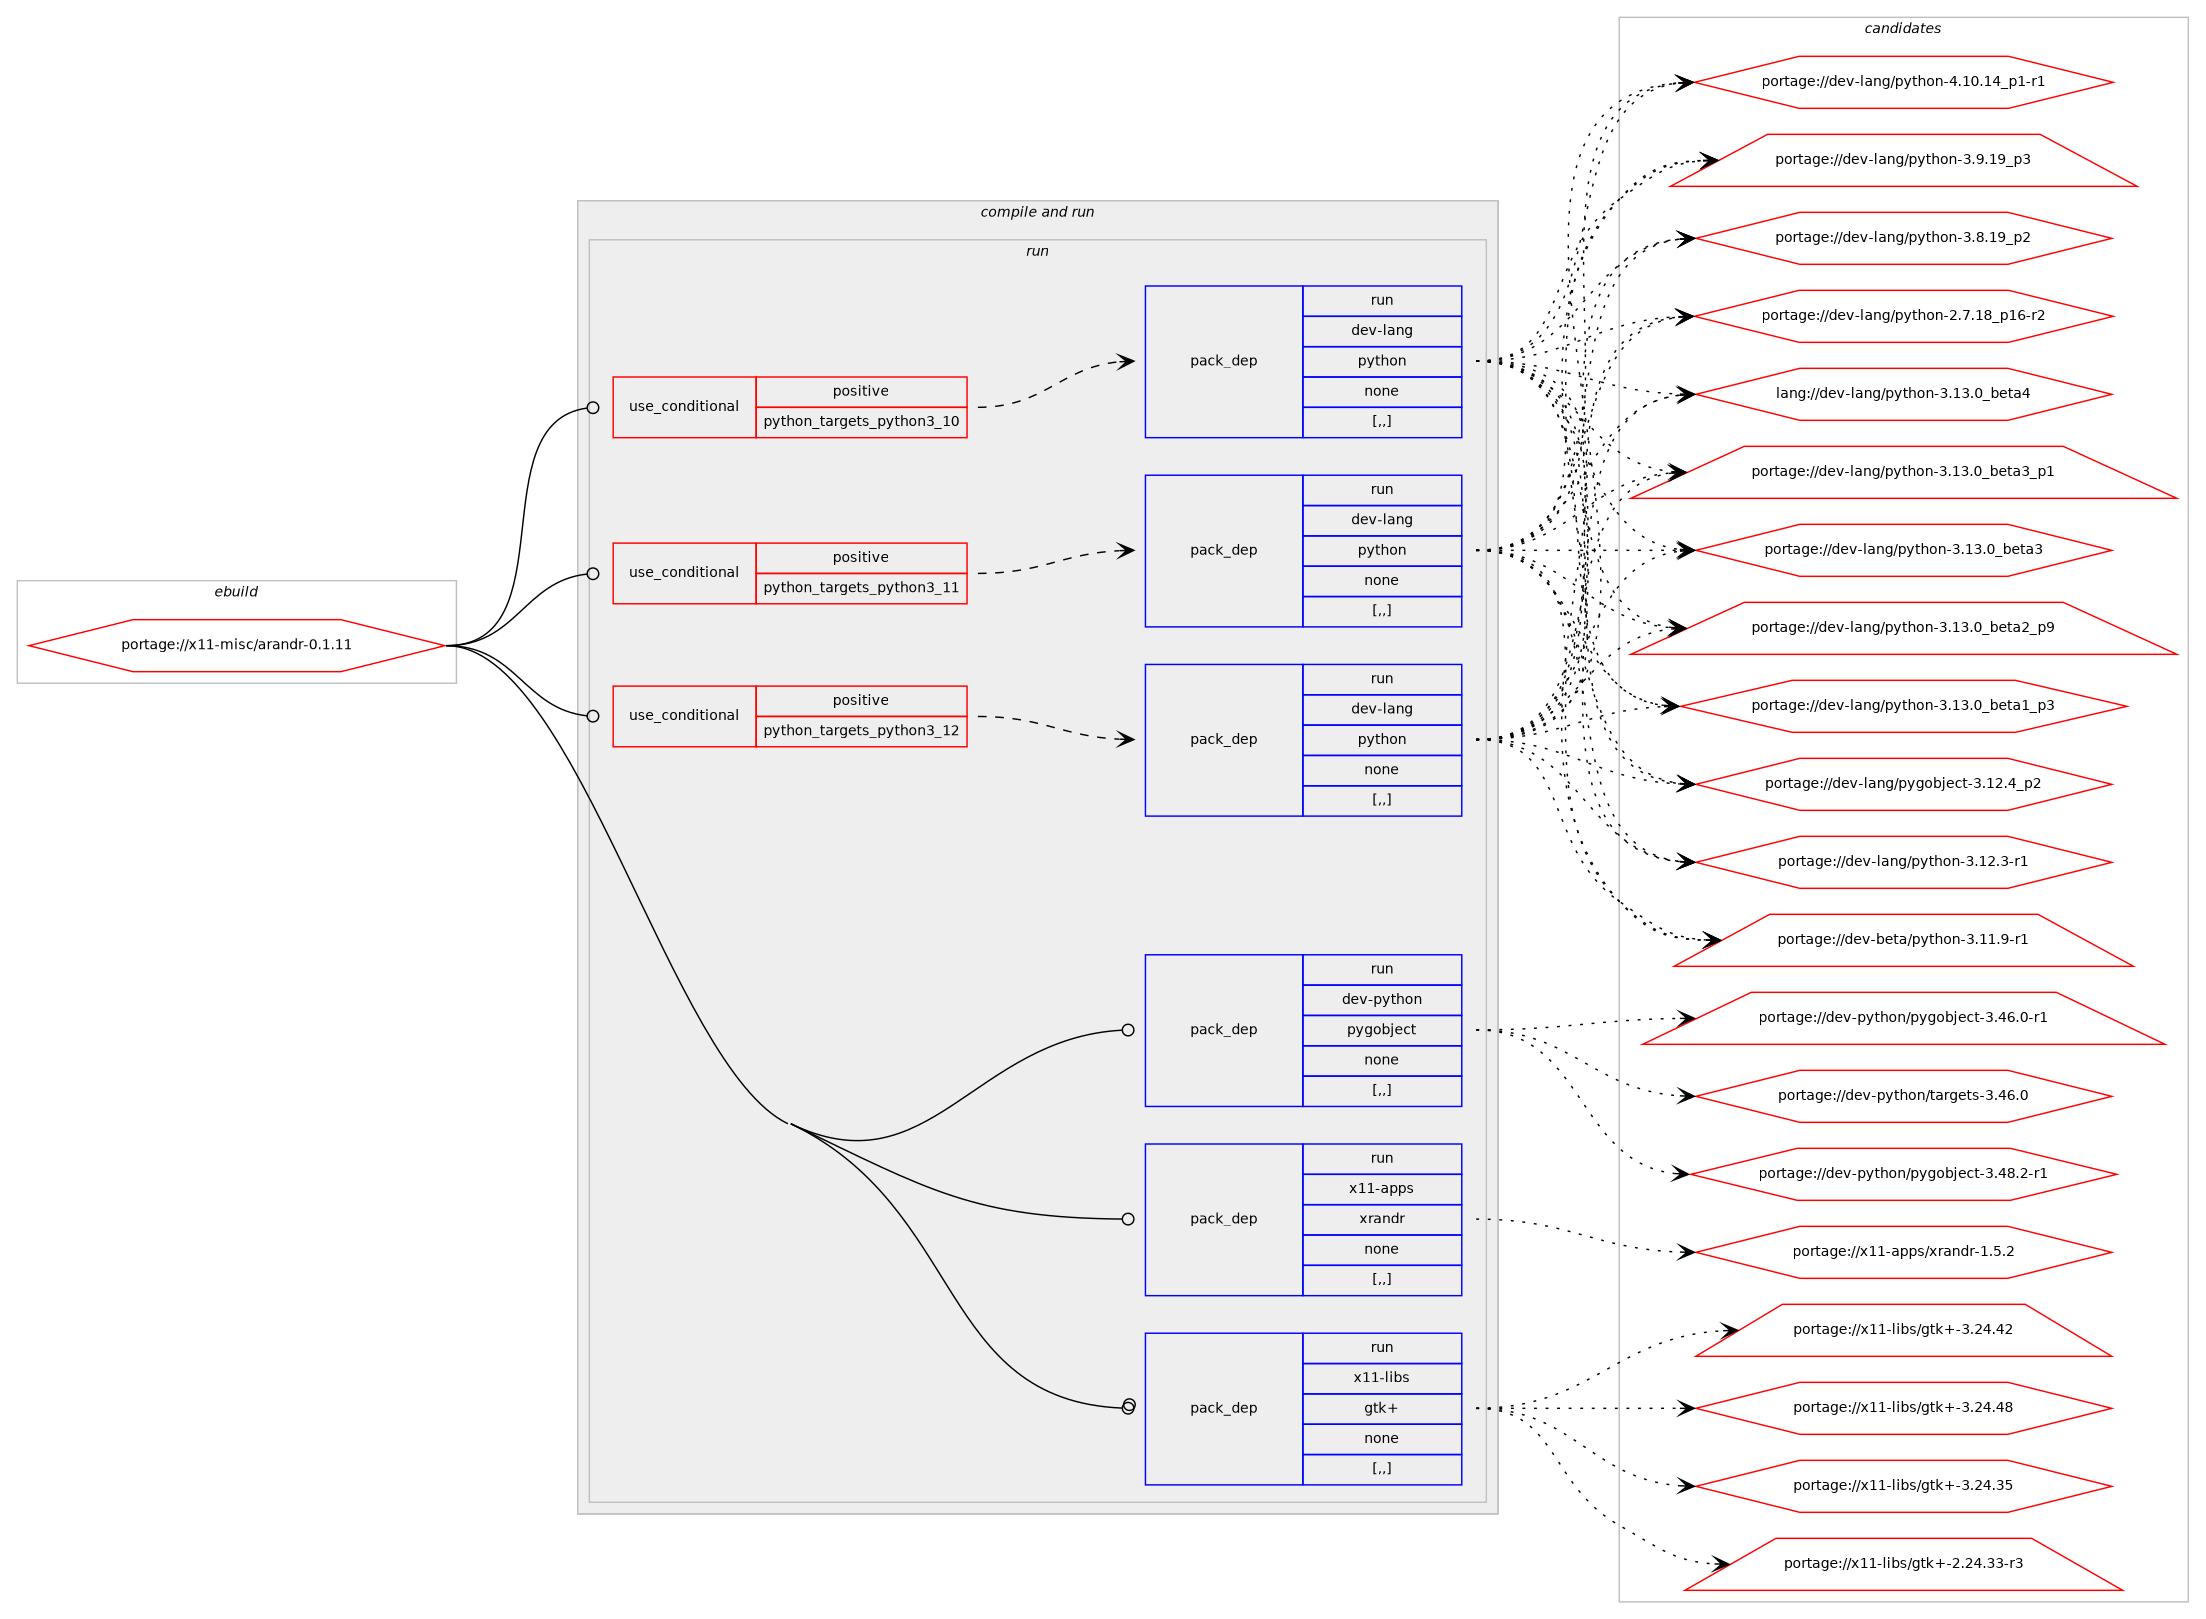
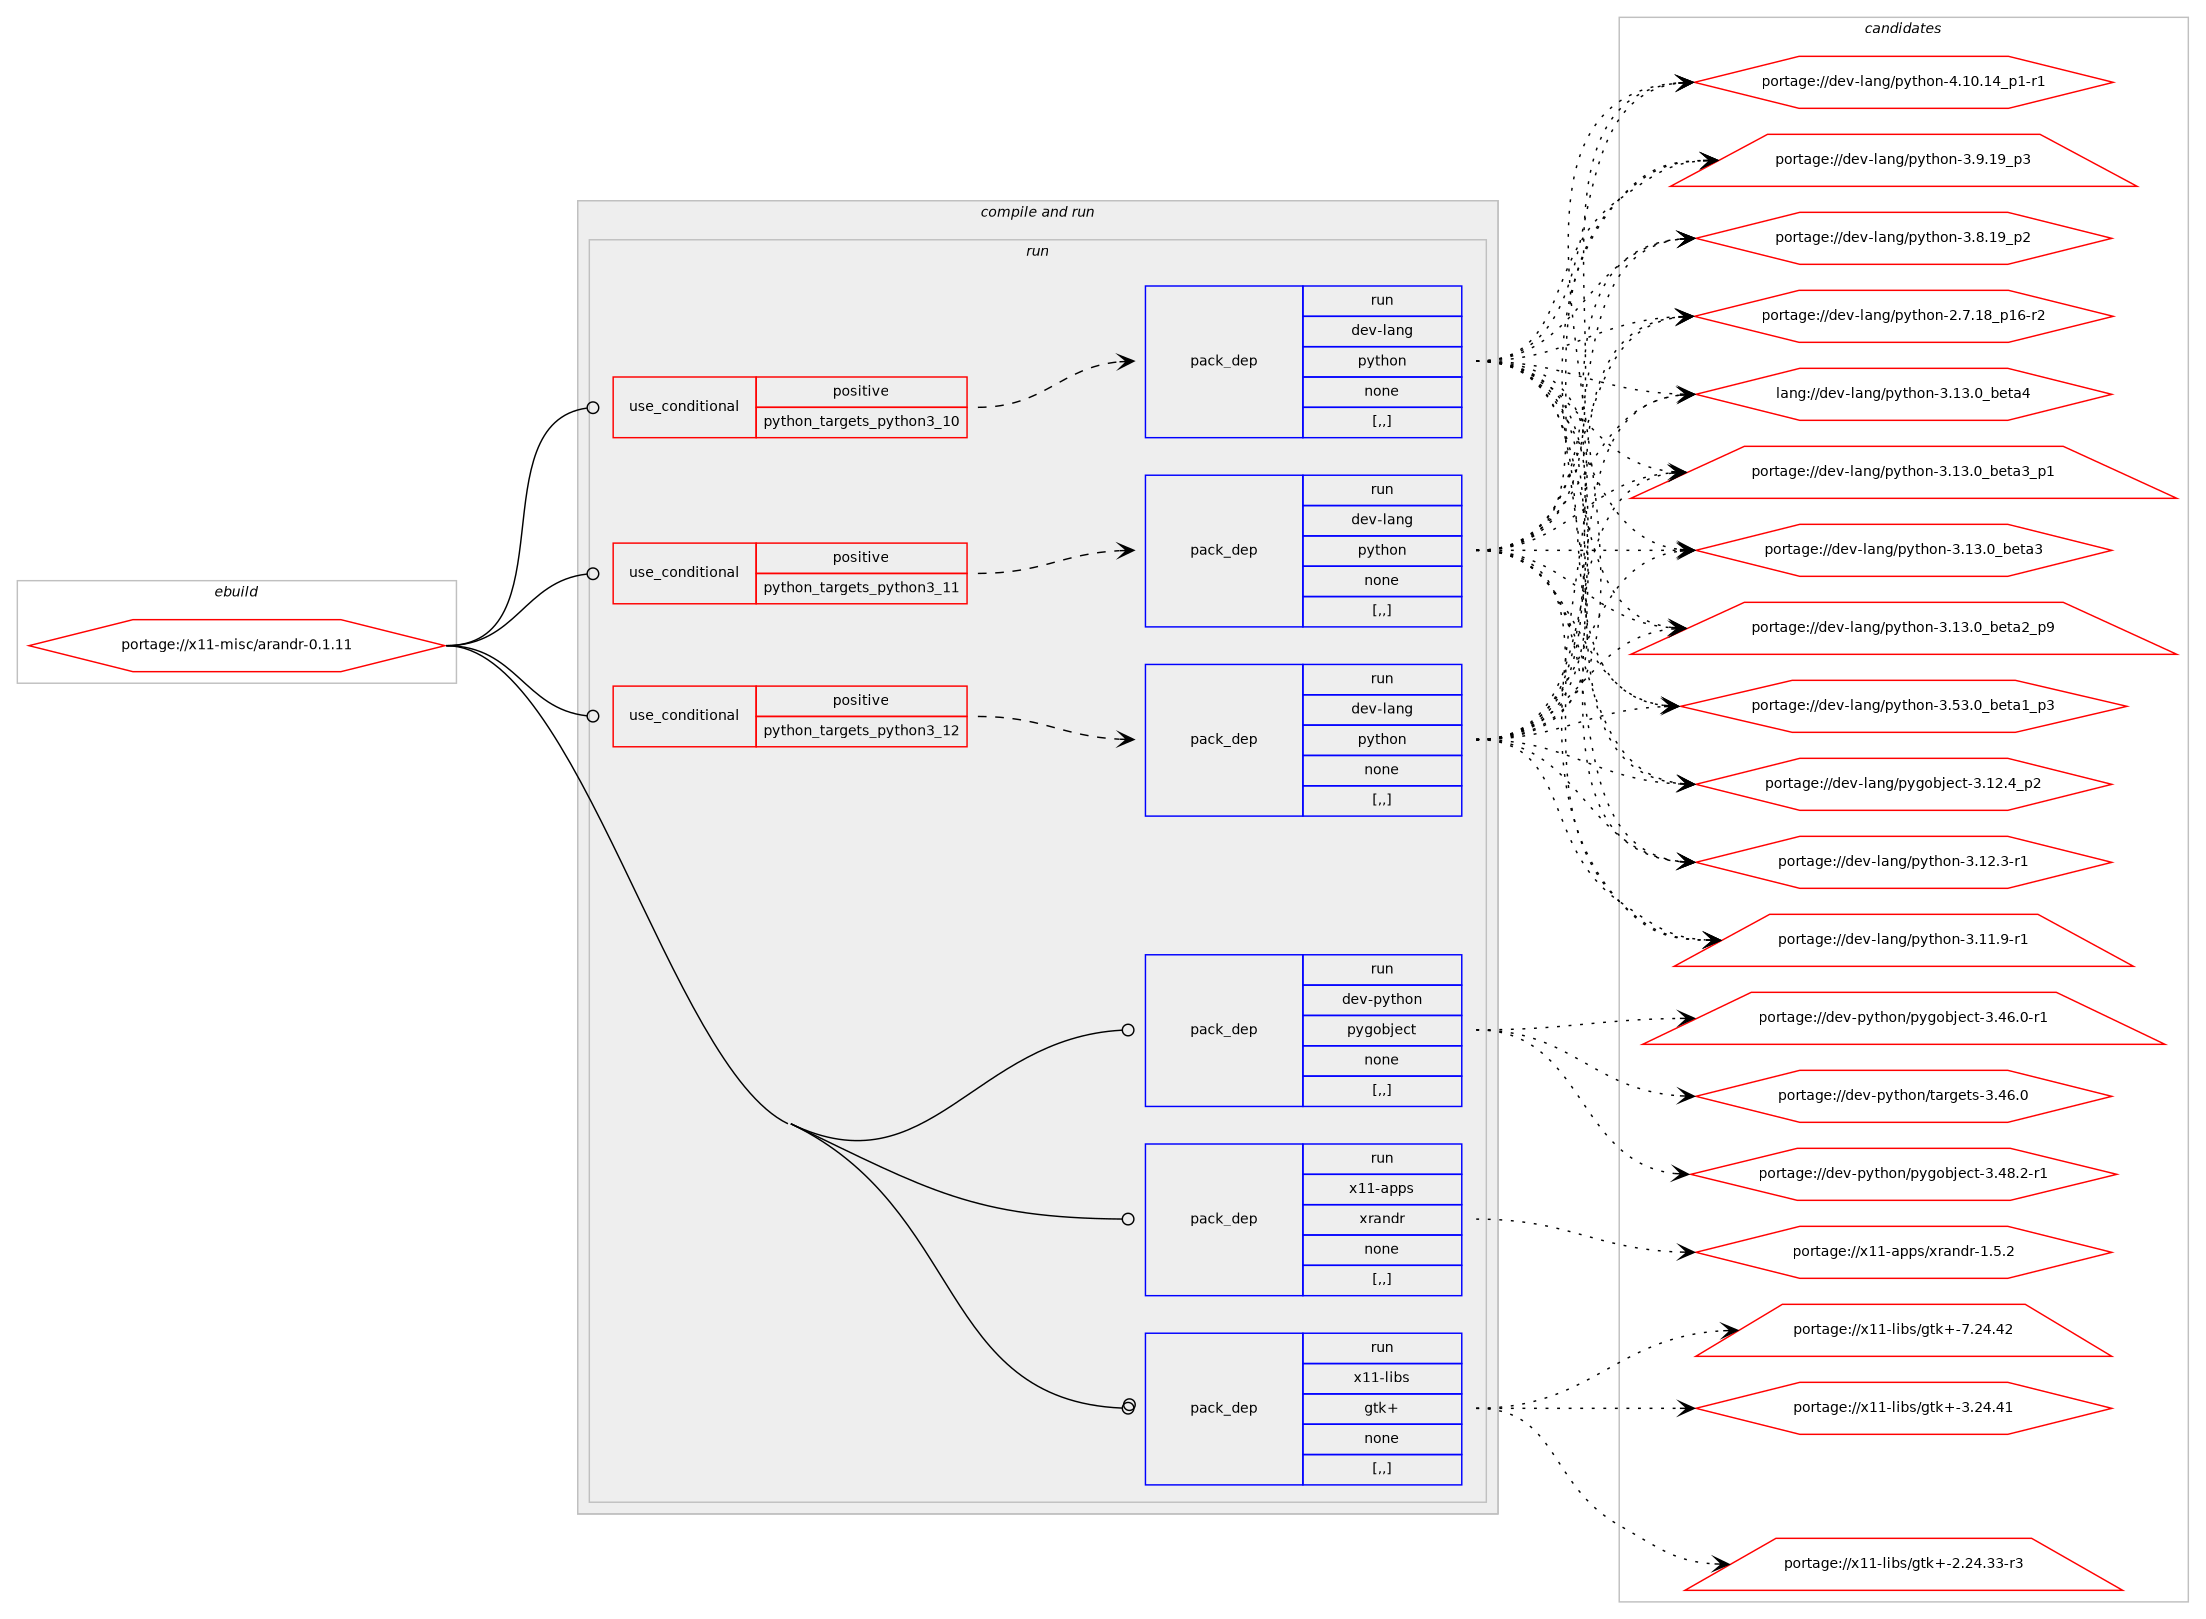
  digraph {
    compound=true
    concentrate=true
    fontname=Helvetica
    fontsize=10
    newrank=true
    rankdir=LR
    ranksep=1.5
    node [color=red fontname=Helvetica fontsize=10 shape=hexagon]
    edge [arrowhead=vee headport=w style=dotted tailport=e weight=100]
    n1 [label="portage://x11-misc/arandr-0.1.11" width=4]
    n2 [color=blue label=<<TABLE BORDER="0" CELLBORDER="1" CELLSPACING="0" CELLPADDING="4" WIDTH="220"><TR><TD ROWSPAN="6" CELLPADDING="30">pack_dep</TD></TR><TR><TD WIDTH="110">run</TD></TR><TR><TD>dev-lang</TD></TR><TR><TD>python</TD></TR><TR><TD>none</TD></TR><TR><TD>[,,]</TD></TR></TABLE>> shape=none]
    n3 [label=<<TABLE BORDER="0" CELLBORDER="1" CELLSPACING="0" CELLPADDING="4"><TR><TD ROWSPAN="3" CELLPADDING="10">use_conditional</TD></TR><TR><TD>positive</TD></TR><TR><TD>python_targets_python3_10</TD></TR></TABLE>> shape=none]
    n4 [color=blue label=<<TABLE BORDER="0" CELLBORDER="1" CELLSPACING="0" CELLPADDING="4" WIDTH="220"><TR><TD ROWSPAN="6" CELLPADDING="30">pack_dep</TD></TR><TR><TD WIDTH="110">run</TD></TR><TR><TD>dev-lang</TD></TR><TR><TD>python</TD></TR><TR><TD>none</TD></TR><TR><TD>[,,]</TD></TR></TABLE>> shape=none]
    n5 [label=<<TABLE BORDER="0" CELLBORDER="1" CELLSPACING="0" CELLPADDING="4"><TR><TD ROWSPAN="3" CELLPADDING="10">use_conditional</TD></TR><TR><TD>positive</TD></TR><TR><TD>python_targets_python3_11</TD></TR></TABLE>> shape=none]
    n6 [color=blue label=<<TABLE BORDER="0" CELLBORDER="1" CELLSPACING="0" CELLPADDING="4" WIDTH="220"><TR><TD ROWSPAN="6" CELLPADDING="30">pack_dep</TD></TR><TR><TD WIDTH="110">run</TD></TR><TR><TD>dev-lang</TD></TR><TR><TD>python</TD></TR><TR><TD>none</TD></TR><TR><TD>[,,]</TD></TR></TABLE>> shape=none]
    n7 [label=<<TABLE BORDER="0" CELLBORDER="1" CELLSPACING="0" CELLPADDING="4"><TR><TD ROWSPAN="3" CELLPADDING="10">use_conditional</TD></TR><TR><TD>positive</TD></TR><TR><TD>python_targets_python3_12</TD></TR></TABLE>> shape=none]
    n8 [color=blue label=<<TABLE BORDER="0" CELLBORDER="1" CELLSPACING="0" CELLPADDING="4" WIDTH="220"><TR><TD ROWSPAN="6" CELLPADDING="30">pack_dep</TD></TR><TR><TD WIDTH="110">run</TD></TR><TR><TD>dev-python</TD></TR><TR><TD>pygobject</TD></TR><TR><TD>none</TD></TR><TR><TD>[,,]</TD></TR></TABLE>> shape=none]
    n9 [color=blue label=<<TABLE BORDER="0" CELLBORDER="1" CELLSPACING="0" CELLPADDING="4" WIDTH="220"><TR><TD ROWSPAN="6" CELLPADDING="30">pack_dep</TD></TR><TR><TD WIDTH="110">run</TD></TR><TR><TD>x11-apps</TD></TR><TR><TD>xrandr</TD></TR><TR><TD>none</TD></TR><TR><TD>[,,]</TD></TR></TABLE>> shape=none]
    n10 [color=blue label=<<TABLE BORDER="0" CELLBORDER="1" CELLSPACING="0" CELLPADDING="4" WIDTH="220"><TR><TD ROWSPAN="6" CELLPADDING="30">pack_dep</TD></TR><TR><TD WIDTH="110">run</TD></TR><TR><TD>x11-libs</TD></TR><TR><TD>gtk+</TD></TR><TR><TD>none</TD></TR><TR><TD>[,,]</TD></TR></TABLE>> shape=none]
    n11 [label="lang://dev-lang/python-3.13.0_beta4" width=4]
    n12 [label="portage://dev-lang/python-3.13.0_beta3_p1" shape=trapezium width=4]
    n13 [label="portage://dev-lang/python-3.13.0_beta3" width=4]
    n14 [label="portage://dev-lang/python-3.13.0_beta2_p9" shape=trapezium width=4]
-   n15 [label="portage://dev-lang/python-3.13.0_beta1_p3" width=4]
+   n15 [label="portage://dev-lang/python-3.53.0_beta1_p3" width=4]
    n16 [label="portage://dev-lang/pygobject-3.12.4_p2" width=4]
    n17 [label="portage://dev-lang/python-3.12.3-r1" width=4]
-   n18 [label="portage://dev-beta/python-3.11.9-r1" shape=trapezium width=4]
+   n18 [label="portage://dev-lang/python-3.11.9-r1" shape=trapezium width=4]
    n19 [label="portage://dev-lang/python-4.10.14_p1-r1" width=4]
    n20 [label="portage://dev-lang/python-3.9.19_p3" shape=trapezium width=4]
    n21 [label="portage://dev-lang/python-3.8.19_p2" width=4]
    n22 [label="portage://dev-lang/python-2.7.18_p16-r2" width=4]
    n23 [label="portage://dev-python/pygobject-3.48.2-r1" width=4]
    n24 [label="portage://dev-python/pygobject-3.46.0-r1" shape=trapezium width=4]
    n25 [label="portage://dev-python/targets-3.46.0" width=4]
    n26 [label="portage://x11-apps/xrandr-1.5.2" width=4]
-   n27 [label="portage://x11-libs/gtk+-3.24.42" shape=trapezium width=4]
-   n28 [label="portage://x11-libs/gtk+-3.24.48" width=4]
-   n29 [label="portage://x11-libs/gtk+-3.24.35" width=4]
+   n27 [label="portage://x11-libs/gtk+-7.24.42" shape=trapezium width=4]
+   n28 [label="portage://x11-libs/gtk+-3.24.41" width=4]
    n30 [label="portage://x11-libs/gtk+-2.24.33-r3" shape=trapezium width=4]
    subgraph cluster_1 {
      color=gray
      label=<<i>ebuild</i>>
      n1
    }
    subgraph cluster_2 {
      color=gray
      label=<<i>dependencies</i>>
      subgraph cluster_3 {
        color=gray
        fillcolor="#eeeeee"
        label=<<i>compile</i>>
        style=filled
      }
      subgraph cluster_4 {
        color=gray
        fillcolor="#eeeeee"
        label=<<i>compile and run</i>>
        style=filled
      }
      subgraph cluster_5 {
        color=gray
        fillcolor="#eeeeee"
        label=<<i>run</i>>
        style=filled
        subgraph sub_6 {
          color=gray
          fillcolor="#eeeeee"
          label=<<i>run</i>>
          style=filled
          n3
          subgraph sub_7 {
            color=gray
            fillcolor="#eeeeee"
            label=<<i>run</i>>
            style=filled
            n2
          }
        }
        subgraph sub_8 {
          color=gray
          fillcolor="#eeeeee"
          label=<<i>run</i>>
          style=filled
          n5
          subgraph sub_9 {
            color=gray
            fillcolor="#eeeeee"
            label=<<i>run</i>>
            style=filled
            n4
          }
        }
        subgraph sub_10 {
          color=gray
          fillcolor="#eeeeee"
          label=<<i>run</i>>
          style=filled
          n7
          subgraph sub_11 {
            color=gray
            fillcolor="#eeeeee"
            label=<<i>run</i>>
            style=filled
            n6
          }
        }
        subgraph sub_12 {
          color=gray
          fillcolor="#eeeeee"
          label=<<i>run</i>>
          style=filled
          n8
        }
        subgraph sub_13 {
          color=gray
          fillcolor="#eeeeee"
          label=<<i>run</i>>
          style=filled
          n9
        }
        subgraph sub_14 {
          color=gray
          fillcolor="#eeeeee"
          label=<<i>run</i>>
          style=filled
          n10
        }
      }
    }
    subgraph cluster_15 {
      color=gray
      label=<<i>candidates</i>>
      rank=same
      subgraph sub_16 {
        color=black
        label=<<i>candidates</i>>
        nodesep=1
        rank=same
        n11
        n12
        n13
        n14
        n15
        n16
        n17
        n18
        n19
        n20
        n21
        n22
      }
      subgraph sub_17 {
        color=black
        label=<<i>candidates</i>>
        nodesep=1
        rank=same
        n11
        n12
        n13
        n14
        n15
        n16
        n17
        n18
        n19
        n20
        n21
        n22
      }
      subgraph sub_18 {
        color=black
        label=<<i>candidates</i>>
        nodesep=1
        rank=same
        n11
        n12
        n13
        n14
        n15
        n16
        n17
        n18
        n19
        n20
        n21
        n22
      }
      subgraph sub_19 {
        color=black
        label=<<i>candidates</i>>
        nodesep=1
        rank=same
        n23
        n24
        n25
      }
      subgraph sub_20 {
        color=black
        label=<<i>candidates</i>>
        nodesep=1
        rank=same
        n26
      }
      subgraph sub_21 {
        color=black
        label=<<i>candidates</i>>
        nodesep=1
        rank=same
        n27
        n28
-       n29
        n30
      }
    }
    n1 -> n3 [arrowhead=odot style=solid weight=20]
    n1 -> n5 [arrowhead=odot style=solid weight=20]
    n1 -> n7 [arrowhead=odot style=solid weight=20]
    n1 -> n8 [arrowhead=odot style=solid weight=20]
    n1 -> n9 [arrowhead=odot style=solid weight=20]
    n1 -> n10 [arrowhead=odot style=solid weight=20]
    n2 -> n11
    n2 -> n12
    n2 -> n13
    n2 -> n14
    n2 -> n15
    n2 -> n16
    n2 -> n17
    n2 -> n18
    n2 -> n19
    n2 -> n20
    n2 -> n21
    n2 -> n22
    n3 -> n2 [style=dashed weight=20]
    n4 -> n11
    n4 -> n12
    n4 -> n13
    n4 -> n14
    n4 -> n15
    n4 -> n16
    n4 -> n17
    n4 -> n18
    n4 -> n19
    n4 -> n20
    n4 -> n21
    n4 -> n22
    n5 -> n4 [style=dashed weight=20]
    n6 -> n11
    n6 -> n12
    n6 -> n13
    n6 -> n14
    n6 -> n15
    n6 -> n16
    n6 -> n17
    n6 -> n18
    n6 -> n19
    n6 -> n20
    n6 -> n21
    n6 -> n22
    n7 -> n6 [style=dashed weight=20]
    n8 -> n23
    n8 -> n24
    n8 -> n25
    n9 -> n26
    n10 -> n27
    n10 -> n28
-   n10 -> n29
    n10 -> n30
  }
